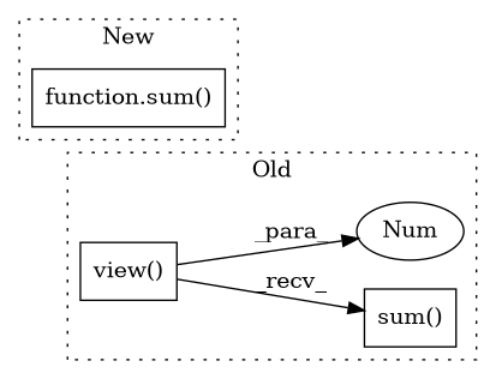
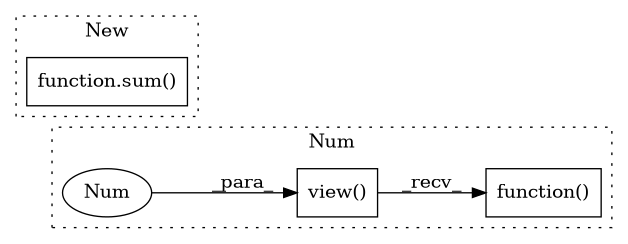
  digraph {
    rankdir=LR
    node [a=75 shape=box]
-   n1 [l=31 label="sum()" s=1218]
+   n1 [l=31 label="function()" s=1218]
    n2 [l="15,1" label="view()" s="1218,1235"]
    n3 [a=76 l=2 label=Num s=1233 shape=ellipse]
    n4 [l="4,1" label="function.sum()" s="419,453"]
    subgraph cluster_1 {
-     label=Old
+     label=Num
      style=dotted
      n1
      n2
      n3
    }
    subgraph cluster_2 {
      label=New
      style=dotted
      n4
    }
    n2 -> n1 [label=_recv_]
-   n2 -> n3 [label=_para_]
+   n3 -> n2 [label=_para_]
  }
